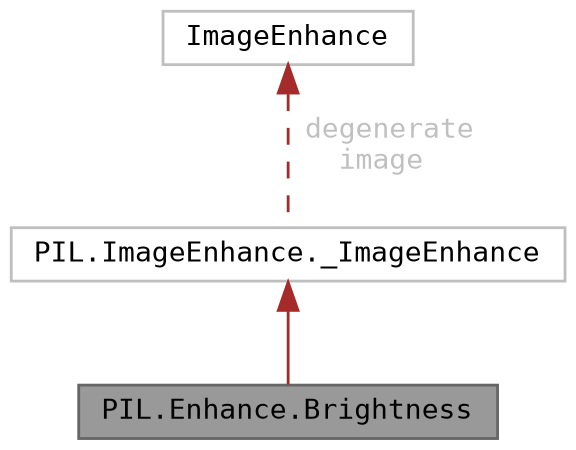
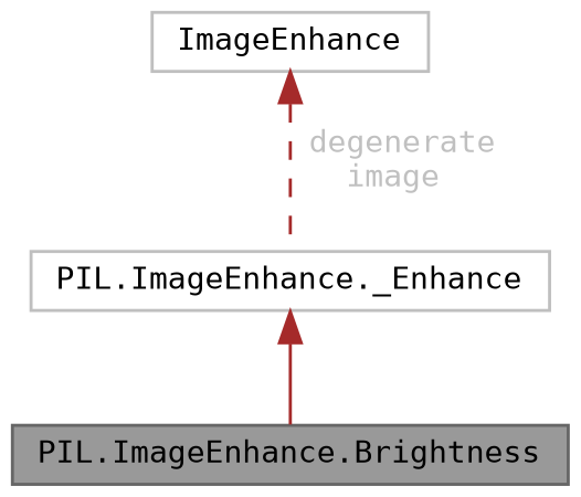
  digraph {
    fontname="DejaVu Sans Mono"
    node [color=grey75 fillcolor=white fontname="DejaVu Sans Mono" fontsize=10 shape=box style=filled]
    edge [color=brown dir=back fontname="DejaVu Sans Mono" fontsize=10 labelfontname=Helvetica labelfontsize=10]
-   n1 [color=gray40 fillcolor=grey60 fontcolor=black height=0.2 label="PIL.Enhance.Brightness" width=0.4]
-   n2 [height=0.2 label="PIL.ImageEnhance._ImageEnhance" width=0.4]
+   n1 [color=gray40 fillcolor=grey60 fontcolor=black height=0.2 label="PIL.ImageEnhance.Brightness" width=0.4]
+   n2 [height=0.2 label="PIL.ImageEnhance._Enhance" width=0.4]
    n3 [height=0.2 label=ImageEnhance width=0.4]
    n2 -> n1 [style=solid]
    n3 -> n2 [fontcolor=grey label=" degenerate\nimage" style=dashed]
  }
